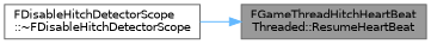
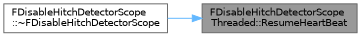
  digraph {
    rankdir=RL
    node [fontname=Helvetica fontsize=10 shape=box style=filled]
-   n1 [color=gray40 fillcolor=grey60 fontcolor=black height=0.2 label="FGameThreadHitchHeartBeat\lThreaded::ResumeHeartBeat" width=0.4]
+   n1 [color=gray40 fillcolor=grey60 fontcolor=black height=0.2 label="FDisableHitchDetectorScope\lThreaded::ResumeHeartBeat" width=0.4]
    n2 [color=grey40 fillcolor=white height=0.2 label="FDisableHitchDetectorScope\l::~FDisableHitchDetectorScope" width=0.4]
    n1 -> n2 [color=steelblue1 dir=back fontname=Helvetica fontsize=10 labelfontname=Helvetica labelfontsize=10 style=solid]
  }
